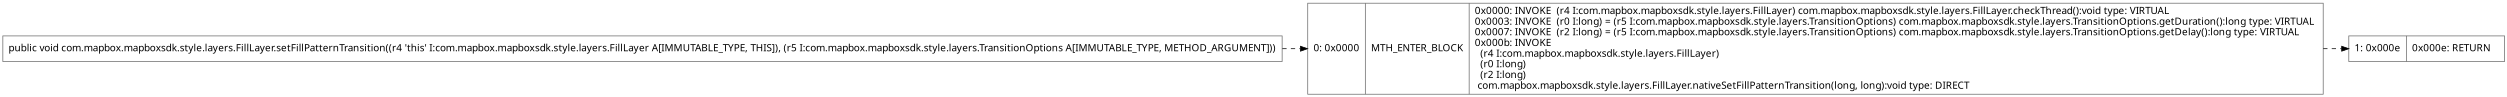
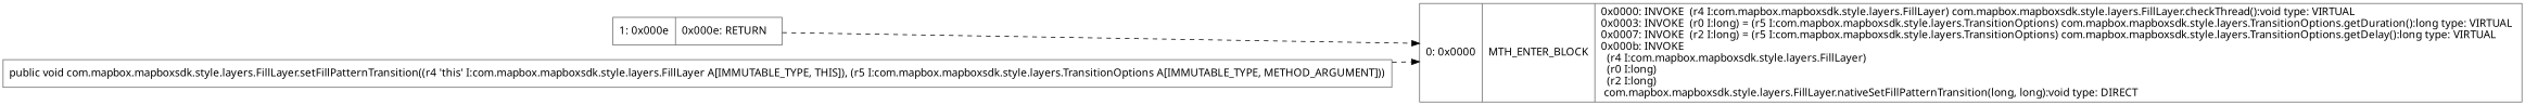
  digraph {
    rankdir=LR
    fontname="Noto Sans"
    node [shape=record color=gray40 fontname="Noto Sans"]
    edge [style=dashed fontname="Noto Sans"]
    n1 [label="{0\:\ 0x0000|MTH_ENTER_BLOCK\l|0x0000: INVOKE  (r4 I:com.mapbox.mapboxsdk.style.layers.FillLayer) com.mapbox.mapboxsdk.style.layers.FillLayer.checkThread():void type: VIRTUAL \l0x0003: INVOKE  (r0 I:long) = (r5 I:com.mapbox.mapboxsdk.style.layers.TransitionOptions) com.mapbox.mapboxsdk.style.layers.TransitionOptions.getDuration():long type: VIRTUAL \l0x0007: INVOKE  (r2 I:long) = (r5 I:com.mapbox.mapboxsdk.style.layers.TransitionOptions) com.mapbox.mapboxsdk.style.layers.TransitionOptions.getDelay():long type: VIRTUAL \l0x000b: INVOKE  \l  (r4 I:com.mapbox.mapboxsdk.style.layers.FillLayer)\l  (r0 I:long)\l  (r2 I:long)\l com.mapbox.mapboxsdk.style.layers.FillLayer.nativeSetFillPatternTransition(long, long):void type: DIRECT \l}"]
    n2 [label="{1\:\ 0x000e|0x000e: RETURN   \l}"]
    n3 [label="{public void com.mapbox.mapboxsdk.style.layers.FillLayer.setFillPatternTransition((r4 'this' I:com.mapbox.mapboxsdk.style.layers.FillLayer A[IMMUTABLE_TYPE, THIS]), (r5 I:com.mapbox.mapboxsdk.style.layers.TransitionOptions A[IMMUTABLE_TYPE, METHOD_ARGUMENT])) }"]
-   n1 -> n2
+   n2 -> n1
    n3 -> n1
  }
